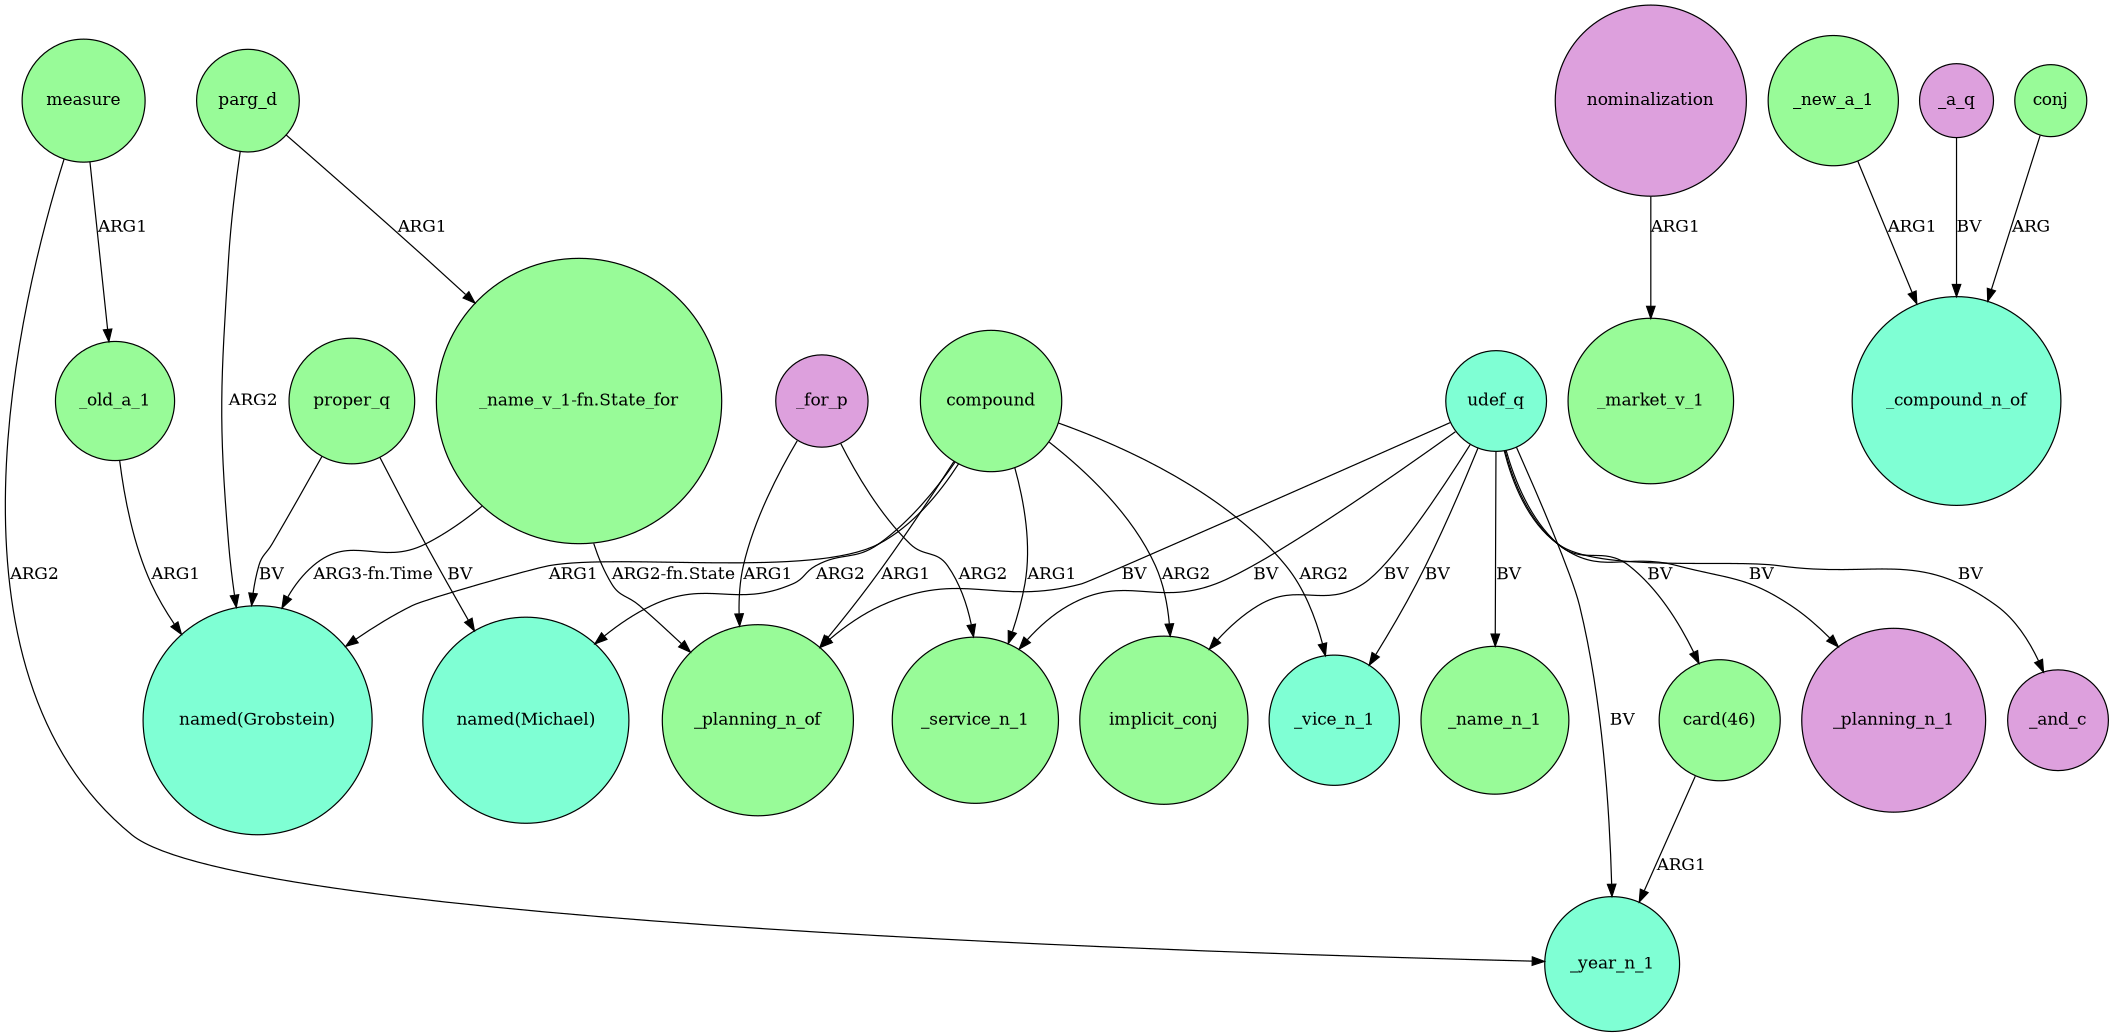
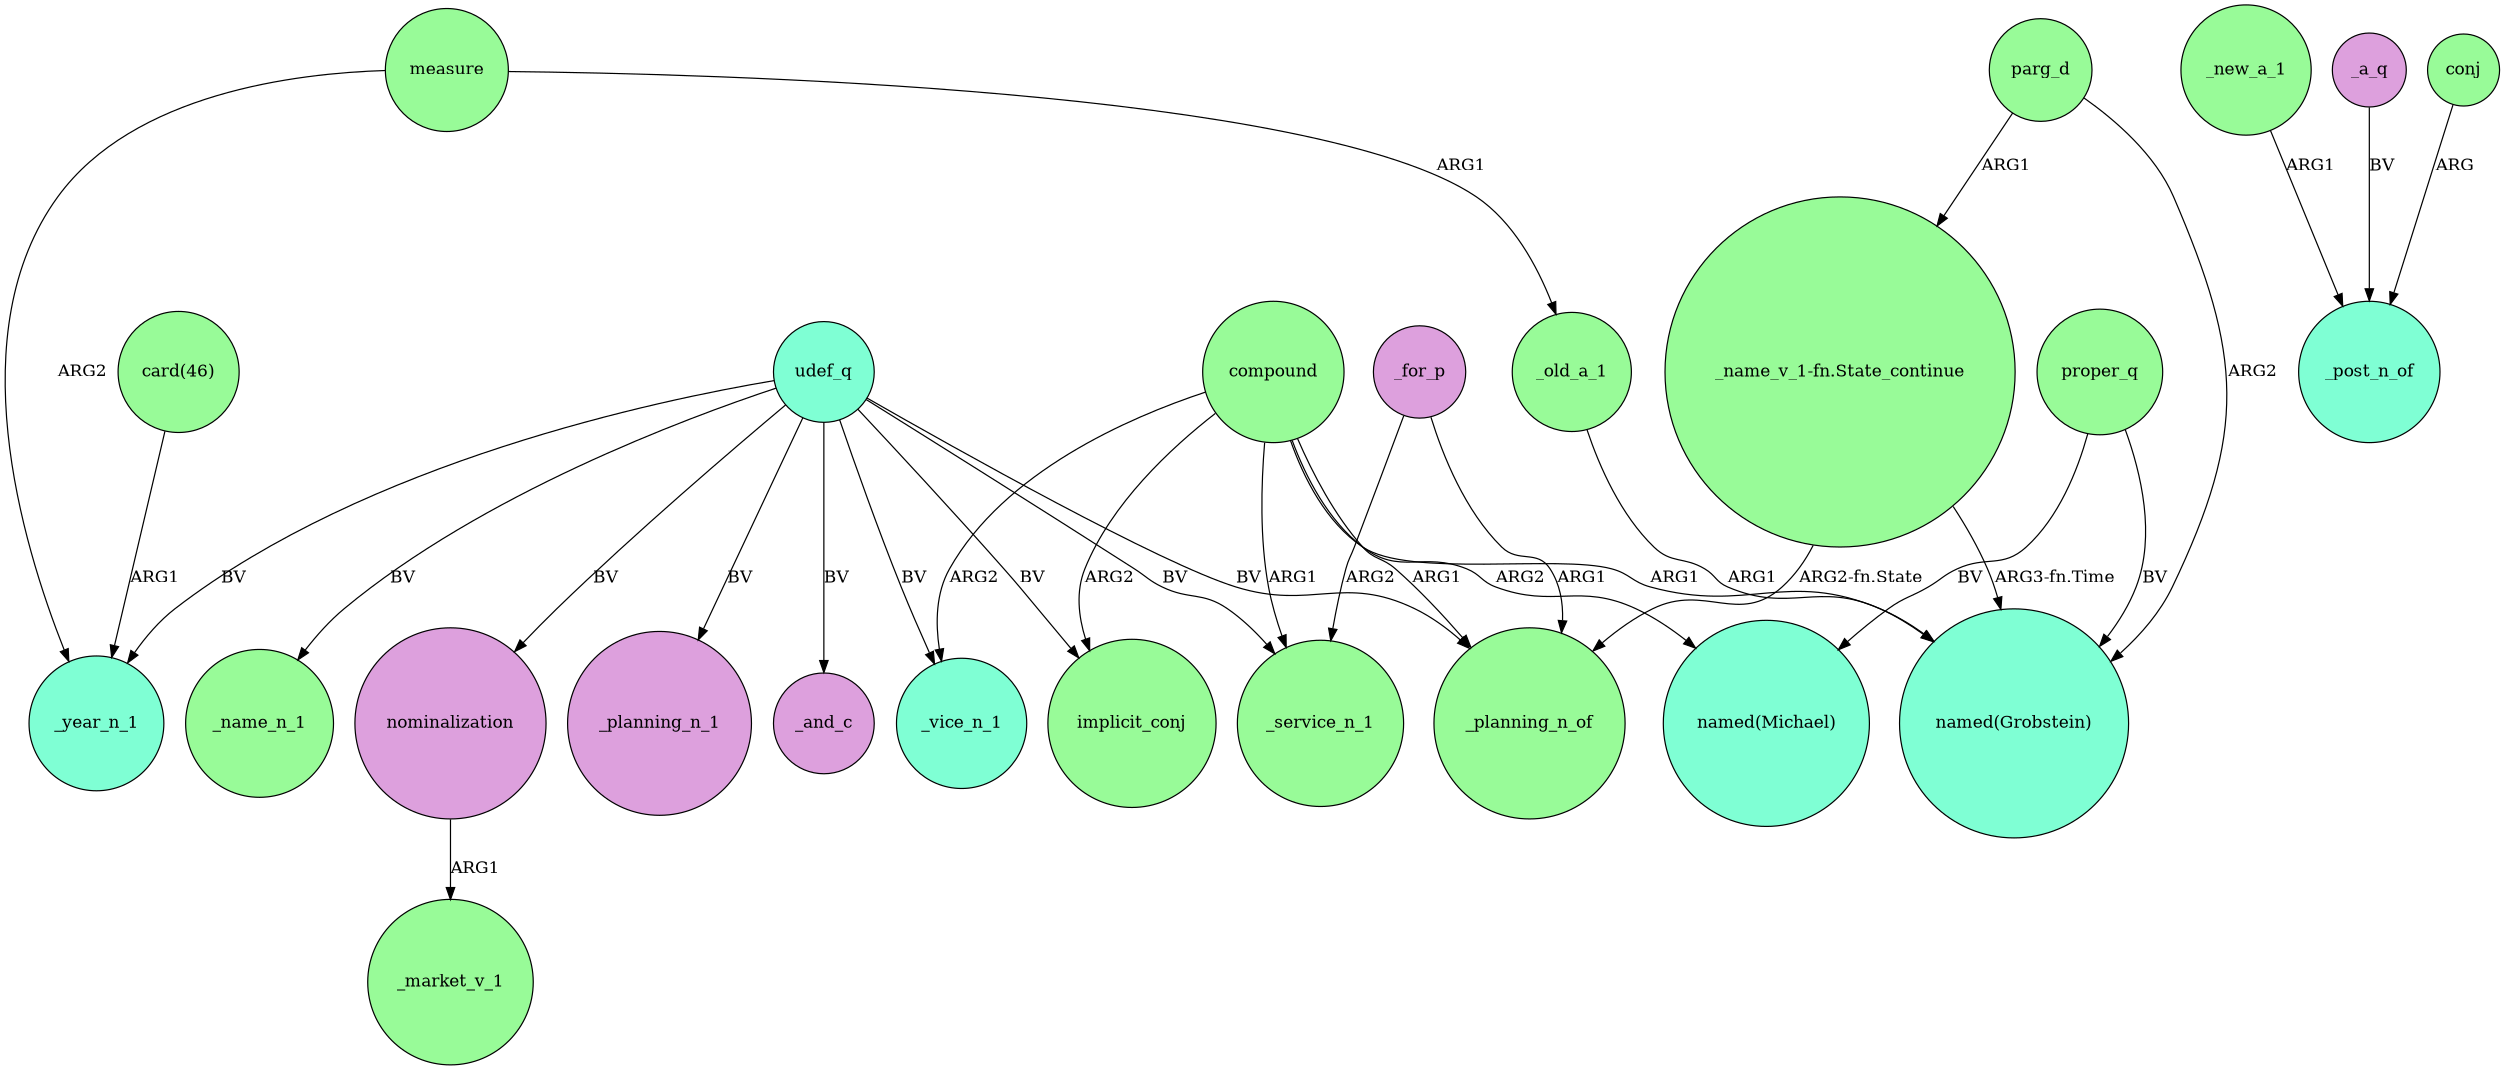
  digraph {
    node [fillcolor=palegreen shape=circle style=filled]
    "named(Grobstein)" [fillcolor=aquamarine]
    _old_a_1
    _for_p [fillcolor=plum]
    n4 [label=_planning_n_of]
    _service_n_1
-   "_name_v_1-fn.State_continue" [label="_name_v_1-fn.State_for"]
+   "_name_v_1-fn.State_continue"
    udef_q [fillcolor=aquamarine]
    nominalization [fillcolor=plum]
    _planning_n_1 [fillcolor=plum]
    _and_c [fillcolor=plum]
    implicit_conj
    _year_n_1 [fillcolor=aquamarine]
    _vice_n_1 [fillcolor=aquamarine]
    n14 [label=_name_n_1]
    _market_v_1
    compound
    "named(Michael)" [fillcolor=aquamarine]
-   _post_n_of [fillcolor=aquamarine label=_compound_n_of]
+   _post_n_of [fillcolor=aquamarine]
    _new_a_1
    _a_q [fillcolor=plum]
    proper_q
    parg_d
    measure
    "card(46)"
    n25 [label=conj]
    _old_a_1 -> "named(Grobstein)" [label=ARG1]
    _for_p -> n4 [label=ARG1]
    _for_p -> _service_n_1 [label=ARG2]
    "_name_v_1-fn.State_continue" -> "named(Grobstein)" [label="ARG3-fn.Time"]
    "_name_v_1-fn.State_continue" -> n4 [label="ARG2-fn.State"]
    udef_q -> n4 [label=BV]
    udef_q -> _service_n_1 [label=BV]
-   udef_q -> "card(46)" [label=BV]
+   udef_q -> nominalization [label=BV]
    udef_q -> _planning_n_1 [label=BV]
    udef_q -> _and_c [label=BV]
    udef_q -> implicit_conj [label=BV]
    udef_q -> _year_n_1 [label=BV]
    udef_q -> _vice_n_1 [label=BV]
    udef_q -> n14 [label=BV]
    nominalization -> _market_v_1 [label=ARG1]
    compound -> "named(Grobstein)" [label=ARG1]
    compound -> n4 [label=ARG1]
    compound -> _service_n_1 [label=ARG1]
    compound -> implicit_conj [label=ARG2]
    compound -> _vice_n_1 [label=ARG2]
    compound -> "named(Michael)" [label=ARG2]
    _new_a_1 -> _post_n_of [label=ARG1]
    _a_q -> _post_n_of [label=BV]
    proper_q -> "named(Grobstein)" [label=BV]
    proper_q -> "named(Michael)" [label=BV]
    parg_d -> "named(Grobstein)" [label=ARG2]
    parg_d -> "_name_v_1-fn.State_continue" [label=ARG1]
    measure -> _old_a_1 [label=ARG1]
    measure -> _year_n_1 [label=ARG2]
    "card(46)" -> _year_n_1 [label=ARG1]
    n25 -> _post_n_of [label=ARG]
  }
